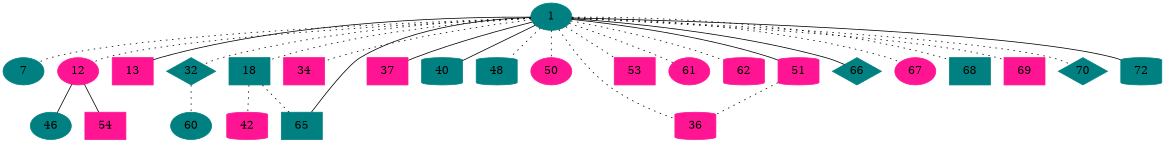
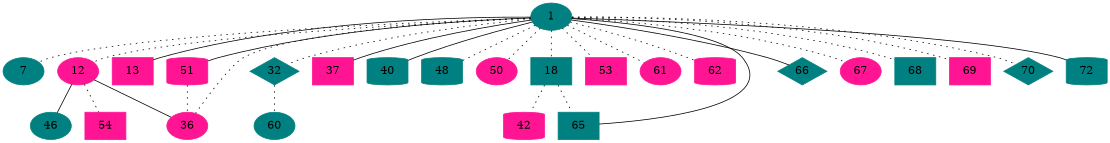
  graph {
    node [color=deeppink shape=ellipse style=filled]
    edge [style=dotted]
    1 [color=teal super="+49+3+14+22+2+4+8+10+6+52"]
    7 [color=teal super="+19+15"]
    12 [super="+16+17"]
    13 [shape=box super="+55"]
    18 [color=teal shape=box super="+29+38+43"]
    32 [color=teal shape=diamond super="+44"]
-   34 [shape=box super="+41"]
-   36 [shape=cylinder super="+56+59"]
+   36 [super="+56+59"]
    37 [shape=box]
    40 [color=teal shape=cylinder]
    48 [color=teal shape=cylinder]
    50 [super="+73"]
    51 [shape=cylinder]
    53 [shape=box]
    61
    62 [shape=cylinder]
    65 [color=teal shape=box]
    66 [color=teal shape=diamond]
    67
    68 [color=teal shape=box]
    69 [shape=box]
    70 [color=teal shape=diamond]
    72 [color=teal shape=cylinder]
    46 [color=teal]
    54 [shape=box super="+71"]
    42 [shape=cylinder]
    60 [color=teal]
    1 -- 7
    1 -- 12 [weight=2]
    1 -- 13 [style=solid weight=2]
    1 -- 18 [weight=2]
    1 -- 32
-   1 -- 34 [weight=2]
    1 -- 36
    1 -- 37 [style=solid]
    1 -- 40 [style=solid]
    1 -- 48
    1 -- 50 [weight=2]
    1 -- 51 [style=solid]
    1 -- 53
    1 -- 61
    1 -- 62
    1 -- 65 [style=solid]
    1 -- 66 [style=solid weight=2]
    1 -- 67
    1 -- 68 [weight=2]
    1 -- 69
    1 -- 70
    1 -- 72 [style=solid]
+   12 -- 36 [style=solid]
    12 -- 46 [style=solid]
-   12 -- 54 [style=solid]
+   12 -- 54
    18 -- 65 [weight=2]
    18 -- 42
    32 -- 60
    51 -- 36
  }
